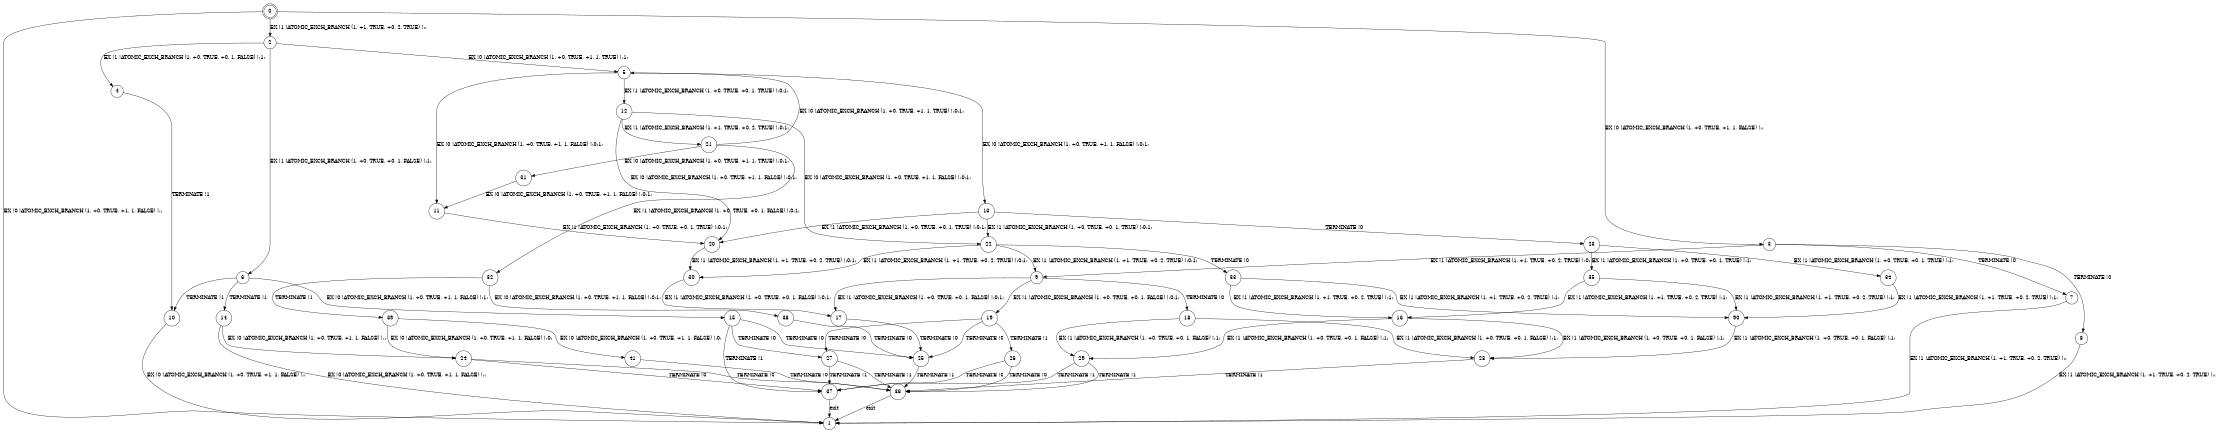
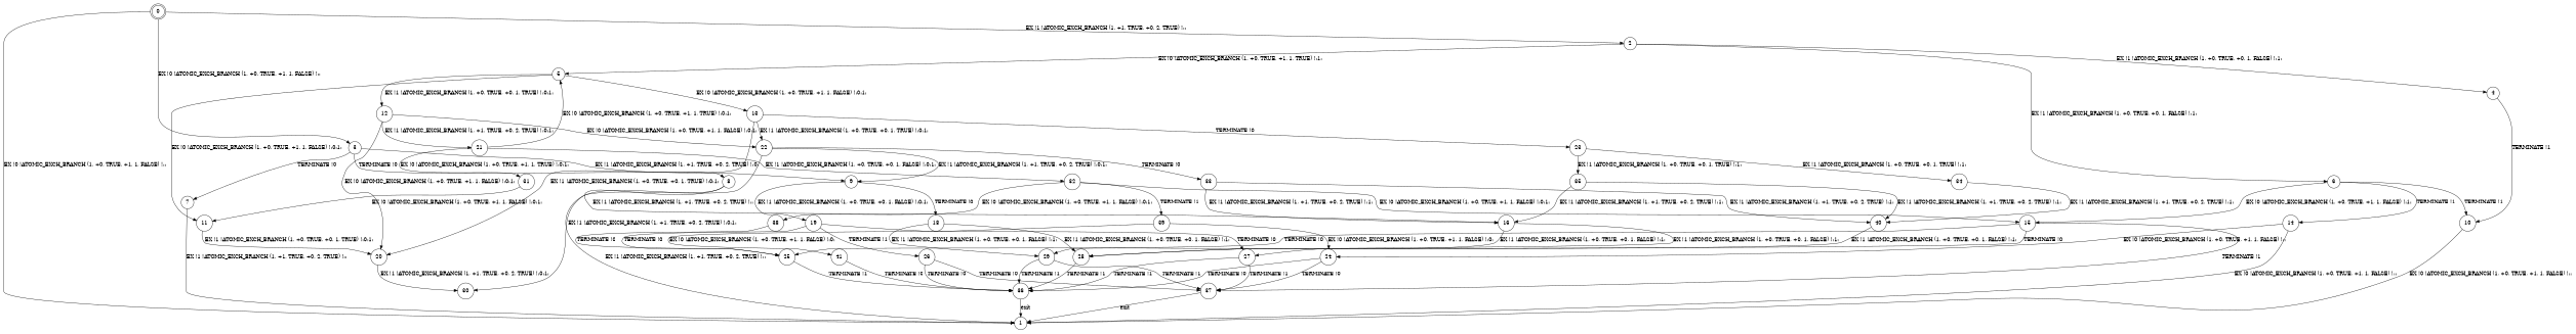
  digraph {
    node [shape=circle]
    0 [peripheries=2]
    1
    2
    3
    4
    5
    6
    7
    8
    9
    10
    11
    12
    13
    14
    15
    16
-   17
    18
    19
    20
    21
    22
    23
    24
    25
    27
    37
    28
    29
    26
    30
    31
    32
    33
    34
    35
    36
    38
    39
-   40 [label=90]
+   40
    41
    0 -> 1 [label="EX !0 !ATOMIC_EXCH_BRANCH (1, +0, TRUE, +1, 1, FALSE) !::"]
    0 -> 2 [label="EX !1 !ATOMIC_EXCH_BRANCH (1, +1, TRUE, +0, 2, TRUE) !::"]
    0 -> 3 [label="EX !0 !ATOMIC_EXCH_BRANCH (1, +0, TRUE, +1, 1, FALSE) !::"]
    2 -> 4 [label="EX !1 !ATOMIC_EXCH_BRANCH (1, +0, TRUE, +0, 1, FALSE) !:1:"]
    2 -> 5 [label="EX !0 !ATOMIC_EXCH_BRANCH (1, +0, TRUE, +1, 1, TRUE) !:1:"]
    2 -> 6 [label="EX !1 !ATOMIC_EXCH_BRANCH (1, +0, TRUE, +0, 1, FALSE) !:1:"]
    3 -> 7 [label="TERMINATE !0"]
    3 -> 8 [label="TERMINATE !0"]
    3 -> 9 [label="EX !1 !ATOMIC_EXCH_BRANCH (1, +1, TRUE, +0, 2, TRUE) !:0:"]
    4 -> 10 [label="TERMINATE !1"]
    5 -> 11 [label="EX !0 !ATOMIC_EXCH_BRANCH (1, +0, TRUE, +1, 1, FALSE) !:0:1:"]
    5 -> 12 [label="EX !1 !ATOMIC_EXCH_BRANCH (1, +0, TRUE, +0, 1, TRUE) !:0:1:"]
    5 -> 13 [label="EX !0 !ATOMIC_EXCH_BRANCH (1, +0, TRUE, +1, 1, FALSE) !:0:1:"]
    6 -> 10 [label="TERMINATE !1"]
    6 -> 14 [label="TERMINATE !1"]
    6 -> 15 [label="EX !0 !ATOMIC_EXCH_BRANCH (1, +0, TRUE, +1, 1, FALSE) !:1:"]
    7 -> 1 [label="EX !1 !ATOMIC_EXCH_BRANCH (1, +1, TRUE, +0, 2, TRUE) !::"]
    8 -> 1 [label="EX !1 !ATOMIC_EXCH_BRANCH (1, +1, TRUE, +0, 2, TRUE) !::"]
-   9 -> 17 [label="EX !1 !ATOMIC_EXCH_BRANCH (1, +0, TRUE, +0, 1, FALSE) !:0:1:"]
+   8 -> 16 [label="EX !1 !ATOMIC_EXCH_BRANCH (1, +1, TRUE, +0, 2, TRUE) !::"]
    9 -> 18 [label="TERMINATE !0"]
    9 -> 19 [label="EX !1 !ATOMIC_EXCH_BRANCH (1, +0, TRUE, +0, 1, FALSE) !:0:1:"]
    10 -> 1 [label="EX !0 !ATOMIC_EXCH_BRANCH (1, +0, TRUE, +1, 1, FALSE) !::"]
    11 -> 20 [label="EX !1 !ATOMIC_EXCH_BRANCH (1, +0, TRUE, +0, 1, TRUE) !:0:1:"]
    12 -> 20 [label="EX !0 !ATOMIC_EXCH_BRANCH (1, +0, TRUE, +1, 1, FALSE) !:0:1:"]
    12 -> 21 [label="EX !1 !ATOMIC_EXCH_BRANCH (1, +1, TRUE, +0, 2, TRUE) !:0:1:"]
    12 -> 22 [label="EX !0 !ATOMIC_EXCH_BRANCH (1, +0, TRUE, +1, 1, FALSE) !:0:1:"]
    13 -> 20 [label="EX !1 !ATOMIC_EXCH_BRANCH (1, +0, TRUE, +0, 1, TRUE) !:0:1:"]
    13 -> 22 [label="EX !1 !ATOMIC_EXCH_BRANCH (1, +0, TRUE, +0, 1, TRUE) !:0:1:"]
    13 -> 23 [label="TERMINATE !0"]
    14 -> 1 [label="EX !0 !ATOMIC_EXCH_BRANCH (1, +0, TRUE, +1, 1, FALSE) !::"]
    14 -> 24 [label="EX !0 !ATOMIC_EXCH_BRANCH (1, +0, TRUE, +1, 1, FALSE) !::"]
    15 -> 25 [label="TERMINATE !0"]
    15 -> 27 [label="TERMINATE !0"]
    15 -> 37 [label="TERMINATE !1"]
    16 -> 28 [label="EX !1 !ATOMIC_EXCH_BRANCH (1, +0, TRUE, +0, 1, FALSE) !:1:"]
    16 -> 29 [label="EX !1 !ATOMIC_EXCH_BRANCH (1, +0, TRUE, +0, 1, FALSE) !:1:"]
-   17 -> 25 [label="TERMINATE !0"]
    18 -> 28 [label="EX !1 !ATOMIC_EXCH_BRANCH (1, +0, TRUE, +0, 1, FALSE) !:1:"]
    18 -> 29 [label="EX !1 !ATOMIC_EXCH_BRANCH (1, +0, TRUE, +0, 1, FALSE) !:1:"]
    19 -> 25 [label="TERMINATE !0"]
    19 -> 27 [label="TERMINATE !0"]
    19 -> 26 [label="TERMINATE !1"]
    20 -> 30 [label="EX !1 !ATOMIC_EXCH_BRANCH (1, +1, TRUE, +0, 2, TRUE) !:0:1:"]
    21 -> 5 [label="EX !0 !ATOMIC_EXCH_BRANCH (1, +0, TRUE, +1, 1, TRUE) !:0:1:"]
    21 -> 31 [label="EX !0 !ATOMIC_EXCH_BRANCH (1, +0, TRUE, +1, 1, TRUE) !:0:1:"]
    21 -> 32 [label="EX !1 !ATOMIC_EXCH_BRANCH (1, +0, TRUE, +0, 1, FALSE) !:0:1:"]
    22 -> 9 [label="EX !1 !ATOMIC_EXCH_BRANCH (1, +1, TRUE, +0, 2, TRUE) !:0:1:"]
    22 -> 30 [label="EX !1 !ATOMIC_EXCH_BRANCH (1, +1, TRUE, +0, 2, TRUE) !:0:1:"]
    22 -> 33 [label="TERMINATE !0"]
    23 -> 34 [label="EX !1 !ATOMIC_EXCH_BRANCH (1, +0, TRUE, +0, 1, TRUE) !:1:"]
    23 -> 35 [label="EX !1 !ATOMIC_EXCH_BRANCH (1, +0, TRUE, +0, 1, TRUE) !:1:"]
    24 -> 37 [label="TERMINATE !0"]
    24 -> 36 [label="TERMINATE !0"]
    25 -> 36 [label="TERMINATE !1"]
    27 -> 37 [label="TERMINATE !1"]
    27 -> 36 [label="TERMINATE !1"]
    37 -> 1 [label=exit]
    28 -> 36 [label="TERMINATE !1"]
    29 -> 37 [label="TERMINATE !1"]
    29 -> 36 [label="TERMINATE !1"]
    26 -> 37 [label="TERMINATE !0"]
    26 -> 36 [label="TERMINATE !0"]
-   30 -> 17 [label="EX !1 !ATOMIC_EXCH_BRANCH (1, +0, TRUE, +0, 1, FALSE) !:0:1:"]
    31 -> 11 [label="EX !0 !ATOMIC_EXCH_BRANCH (1, +0, TRUE, +1, 1, FALSE) !:0:1:"]
+   32 -> 15 [label="EX !0 !ATOMIC_EXCH_BRANCH (1, +0, TRUE, +1, 1, FALSE) !:0:1:"]
    32 -> 38 [label="EX !0 !ATOMIC_EXCH_BRANCH (1, +0, TRUE, +1, 1, FALSE) !:0:1:"]
    32 -> 39 [label="TERMINATE !1"]
    33 -> 16 [label="EX !1 !ATOMIC_EXCH_BRANCH (1, +1, TRUE, +0, 2, TRUE) !:1:"]
    33 -> 40 [label="EX !1 !ATOMIC_EXCH_BRANCH (1, +1, TRUE, +0, 2, TRUE) !:1:"]
    34 -> 40 [label="EX !1 !ATOMIC_EXCH_BRANCH (1, +1, TRUE, +0, 2, TRUE) !:1:"]
    35 -> 16 [label="EX !1 !ATOMIC_EXCH_BRANCH (1, +1, TRUE, +0, 2, TRUE) !:1:"]
    35 -> 40 [label="EX !1 !ATOMIC_EXCH_BRANCH (1, +1, TRUE, +0, 2, TRUE) !:1:"]
    36 -> 1 [label=exit]
    38 -> 25 [label="TERMINATE !0"]
    39 -> 24 [label="EX !0 !ATOMIC_EXCH_BRANCH (1, +0, TRUE, +1, 1, FALSE) !:0:"]
    39 -> 41 [label="EX !0 !ATOMIC_EXCH_BRANCH (1, +0, TRUE, +1, 1, FALSE) !:0:"]
    40 -> 28 [label="EX !1 !ATOMIC_EXCH_BRANCH (1, +0, TRUE, +0, 1, FALSE) !:1:"]
    41 -> 36 [label="TERMINATE !0"]
  }
